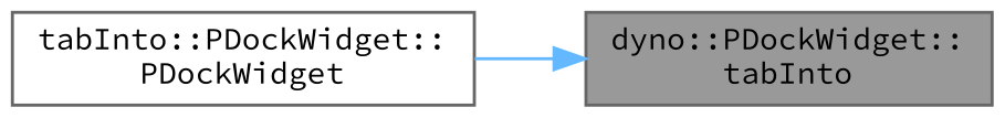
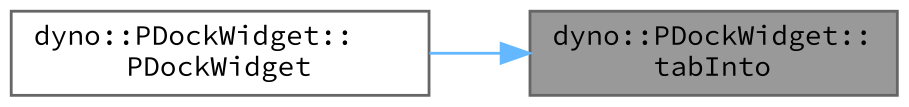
  digraph {
    rankdir=RL
    fontname="Source Code Pro"
    node [fontname="Source Code Pro" fontsize=10 shape=box style=filled]
    n1 [color=gray40 fillcolor=grey60 fontcolor=black height=0.2 label="dyno::PDockWidget::\ltabInto" width=0.4]
-   n2 [color=grey40 fillcolor=white height=0.2 label="tabInto::PDockWidget::\lPDockWidget" width=0.4]
+   n2 [color=grey40 fillcolor=white height=0.2 label="dyno::PDockWidget::\lPDockWidget" width=0.4]
    n1 -> n2 [color=steelblue1 dir=back fontname="Source Code Pro" fontsize=10 labelfontname=Helvetica labelfontsize=10 style=solid]
  }
